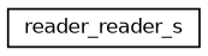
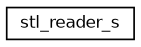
  digraph {
    rankdir=LR
-   n1 [color=black fillcolor=white fontname=Helvetica fontsize=10 height=0.2 label=reader_reader_s shape=record style=filled width=0.4]
+   n1 [color=black fillcolor=white fontname=Helvetica fontsize=10 height=0.2 label=stl_reader_s shape=record style=filled width=0.4]
  }
